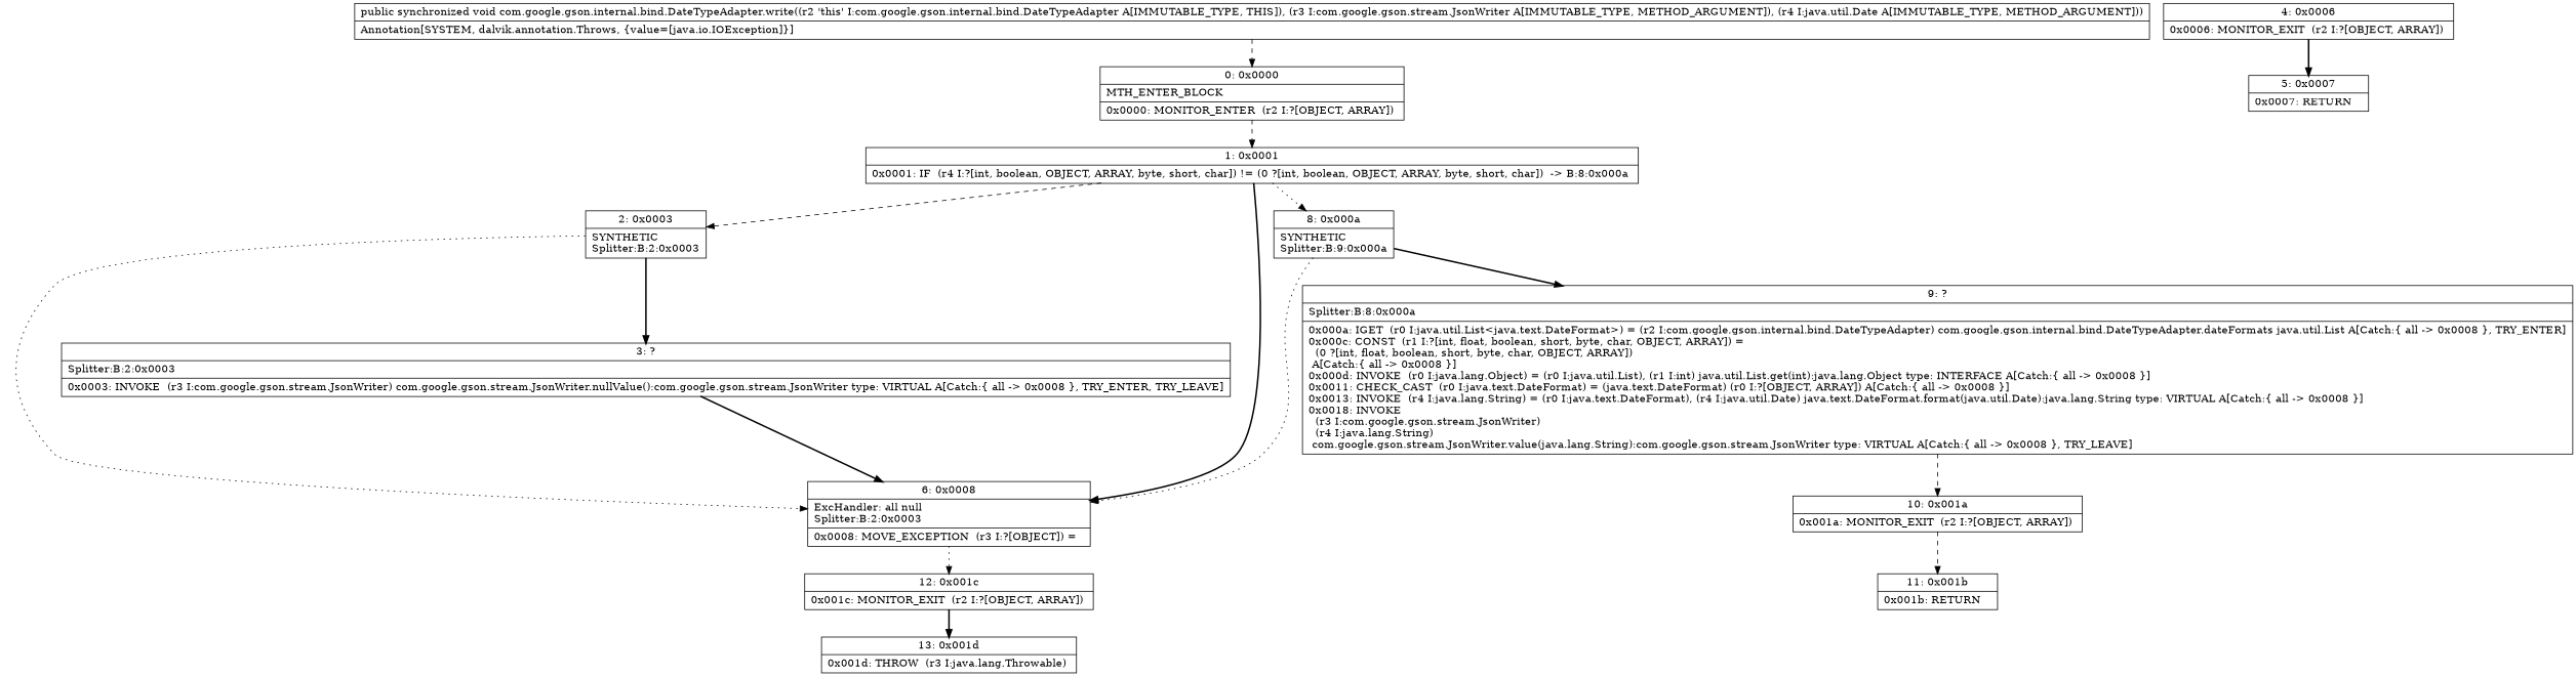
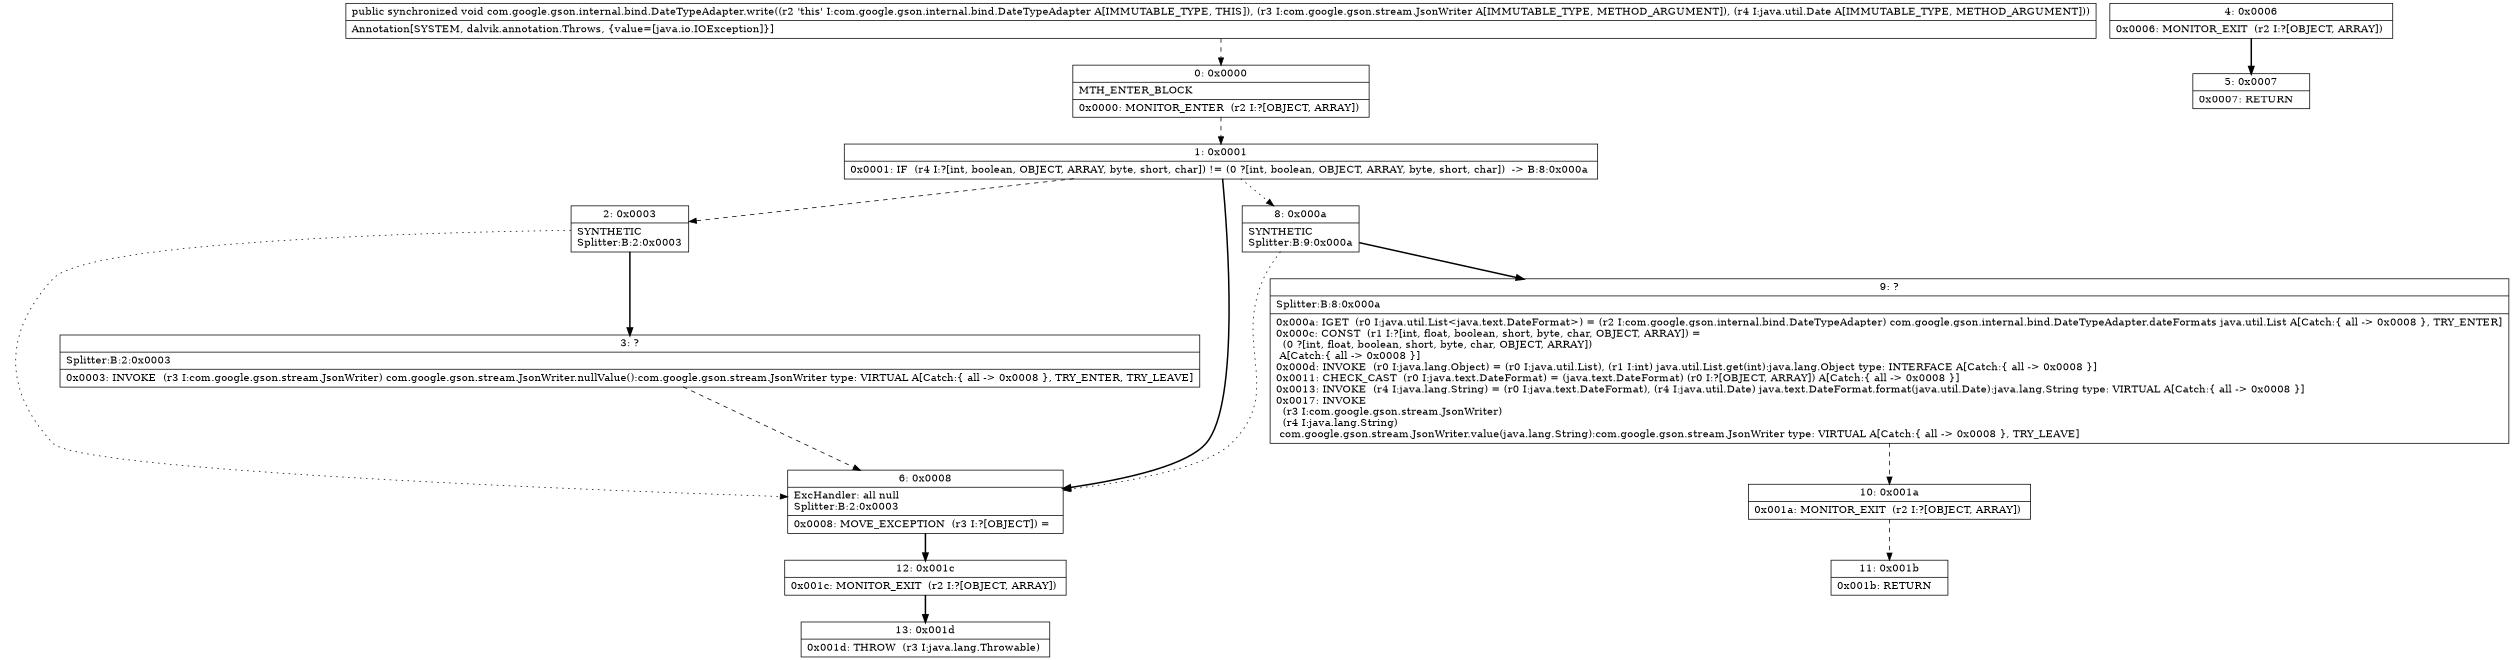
  digraph {
    node [shape=record]
    edge [style=bold]
    n1 [label="{0\:\ 0x0000|MTH_ENTER_BLOCK\l|0x0000: MONITOR_ENTER  (r2 I:?[OBJECT, ARRAY]) \l}"]
    n2 [label="{1\:\ 0x0001|0x0001: IF  (r4 I:?[int, boolean, OBJECT, ARRAY, byte, short, char]) != (0 ?[int, boolean, OBJECT, ARRAY, byte, short, char])  \-\> B:8:0x000a \l}"]
    n3 [label="{2\:\ 0x0003|SYNTHETIC\lSplitter:B:2:0x0003\l}"]
    n4 [label="{8\:\ 0x000a|SYNTHETIC\lSplitter:B:9:0x000a\l}"]
    n5 [label="{6\:\ 0x0008|ExcHandler: all null\lSplitter:B:2:0x0003\l|0x0008: MOVE_EXCEPTION  (r3 I:?[OBJECT]) =  \l}"]
    n6 [label="{3\:\ ?|Splitter:B:2:0x0003\l|0x0003: INVOKE  (r3 I:com.google.gson.stream.JsonWriter) com.google.gson.stream.JsonWriter.nullValue():com.google.gson.stream.JsonWriter type: VIRTUAL A[Catch:\{ all \-\> 0x0008 \}, TRY_ENTER, TRY_LEAVE]\l}"]
-   n7 [label="{9\:\ ?|Splitter:B:8:0x000a\l|0x000a: IGET  (r0 I:java.util.List\<java.text.DateFormat\>) = (r2 I:com.google.gson.internal.bind.DateTypeAdapter) com.google.gson.internal.bind.DateTypeAdapter.dateFormats java.util.List A[Catch:\{ all \-\> 0x0008 \}, TRY_ENTER]\l0x000c: CONST  (r1 I:?[int, float, boolean, short, byte, char, OBJECT, ARRAY]) = \l  (0 ?[int, float, boolean, short, byte, char, OBJECT, ARRAY])\l A[Catch:\{ all \-\> 0x0008 \}]\l0x000d: INVOKE  (r0 I:java.lang.Object) = (r0 I:java.util.List), (r1 I:int) java.util.List.get(int):java.lang.Object type: INTERFACE A[Catch:\{ all \-\> 0x0008 \}]\l0x0011: CHECK_CAST  (r0 I:java.text.DateFormat) = (java.text.DateFormat) (r0 I:?[OBJECT, ARRAY]) A[Catch:\{ all \-\> 0x0008 \}]\l0x0013: INVOKE  (r4 I:java.lang.String) = (r0 I:java.text.DateFormat), (r4 I:java.util.Date) java.text.DateFormat.format(java.util.Date):java.lang.String type: VIRTUAL A[Catch:\{ all \-\> 0x0008 \}]\l0x0018: INVOKE  \l  (r3 I:com.google.gson.stream.JsonWriter)\l  (r4 I:java.lang.String)\l com.google.gson.stream.JsonWriter.value(java.lang.String):com.google.gson.stream.JsonWriter type: VIRTUAL A[Catch:\{ all \-\> 0x0008 \}, TRY_LEAVE]\l}"]
+   n7 [label="{9\:\ ?|Splitter:B:8:0x000a\l|0x000a: IGET  (r0 I:java.util.List\<java.text.DateFormat\>) = (r2 I:com.google.gson.internal.bind.DateTypeAdapter) com.google.gson.internal.bind.DateTypeAdapter.dateFormats java.util.List A[Catch:\{ all \-\> 0x0008 \}, TRY_ENTER]\l0x000c: CONST  (r1 I:?[int, float, boolean, short, byte, char, OBJECT, ARRAY]) = \l  (0 ?[int, float, boolean, short, byte, char, OBJECT, ARRAY])\l A[Catch:\{ all \-\> 0x0008 \}]\l0x000d: INVOKE  (r0 I:java.lang.Object) = (r0 I:java.util.List), (r1 I:int) java.util.List.get(int):java.lang.Object type: INTERFACE A[Catch:\{ all \-\> 0x0008 \}]\l0x0011: CHECK_CAST  (r0 I:java.text.DateFormat) = (java.text.DateFormat) (r0 I:?[OBJECT, ARRAY]) A[Catch:\{ all \-\> 0x0008 \}]\l0x0013: INVOKE  (r4 I:java.lang.String) = (r0 I:java.text.DateFormat), (r4 I:java.util.Date) java.text.DateFormat.format(java.util.Date):java.lang.String type: VIRTUAL A[Catch:\{ all \-\> 0x0008 \}]\l0x0017: INVOKE  \l  (r3 I:com.google.gson.stream.JsonWriter)\l  (r4 I:java.lang.String)\l com.google.gson.stream.JsonWriter.value(java.lang.String):com.google.gson.stream.JsonWriter type: VIRTUAL A[Catch:\{ all \-\> 0x0008 \}, TRY_LEAVE]\l}"]
    n8 [label="{12\:\ 0x001c|0x001c: MONITOR_EXIT  (r2 I:?[OBJECT, ARRAY]) \l}"]
    n9 [label="{4\:\ 0x0006|0x0006: MONITOR_EXIT  (r2 I:?[OBJECT, ARRAY]) \l}"]
    n10 [label="{5\:\ 0x0007|0x0007: RETURN   \l}"]
    n11 [label="{13\:\ 0x001d|0x001d: THROW  (r3 I:java.lang.Throwable) \l}"]
    n12 [label="{10\:\ 0x001a|0x001a: MONITOR_EXIT  (r2 I:?[OBJECT, ARRAY]) \l}"]
    n13 [label="{11\:\ 0x001b|0x001b: RETURN   \l}"]
    n14 [label="{public synchronized void com.google.gson.internal.bind.DateTypeAdapter.write((r2 'this' I:com.google.gson.internal.bind.DateTypeAdapter A[IMMUTABLE_TYPE, THIS]), (r3 I:com.google.gson.stream.JsonWriter A[IMMUTABLE_TYPE, METHOD_ARGUMENT]), (r4 I:java.util.Date A[IMMUTABLE_TYPE, METHOD_ARGUMENT]))  | Annotation[SYSTEM, dalvik.annotation.Throws, \{value=[java.io.IOException]\}]\l}"]
    n1 -> n2 [style=dashed]
    n2 -> n3 [style=dashed]
    n2 -> n4 [style=dotted]
    n2 -> n5
    n3 -> n5 [style=dotted]
    n3 -> n6
    n4 -> n5 [style=dotted]
    n4 -> n7
-   n5 -> n8 [style=dotted]
-   n6 -> n5
+   n5 -> n8
+   n6 -> n5 [style=dashed]
    n7 -> n12 [style=dashed]
    n8 -> n11
    n9 -> n10
    n12 -> n13 [style=dashed]
    n14 -> n1 [style=dashed]
  }
